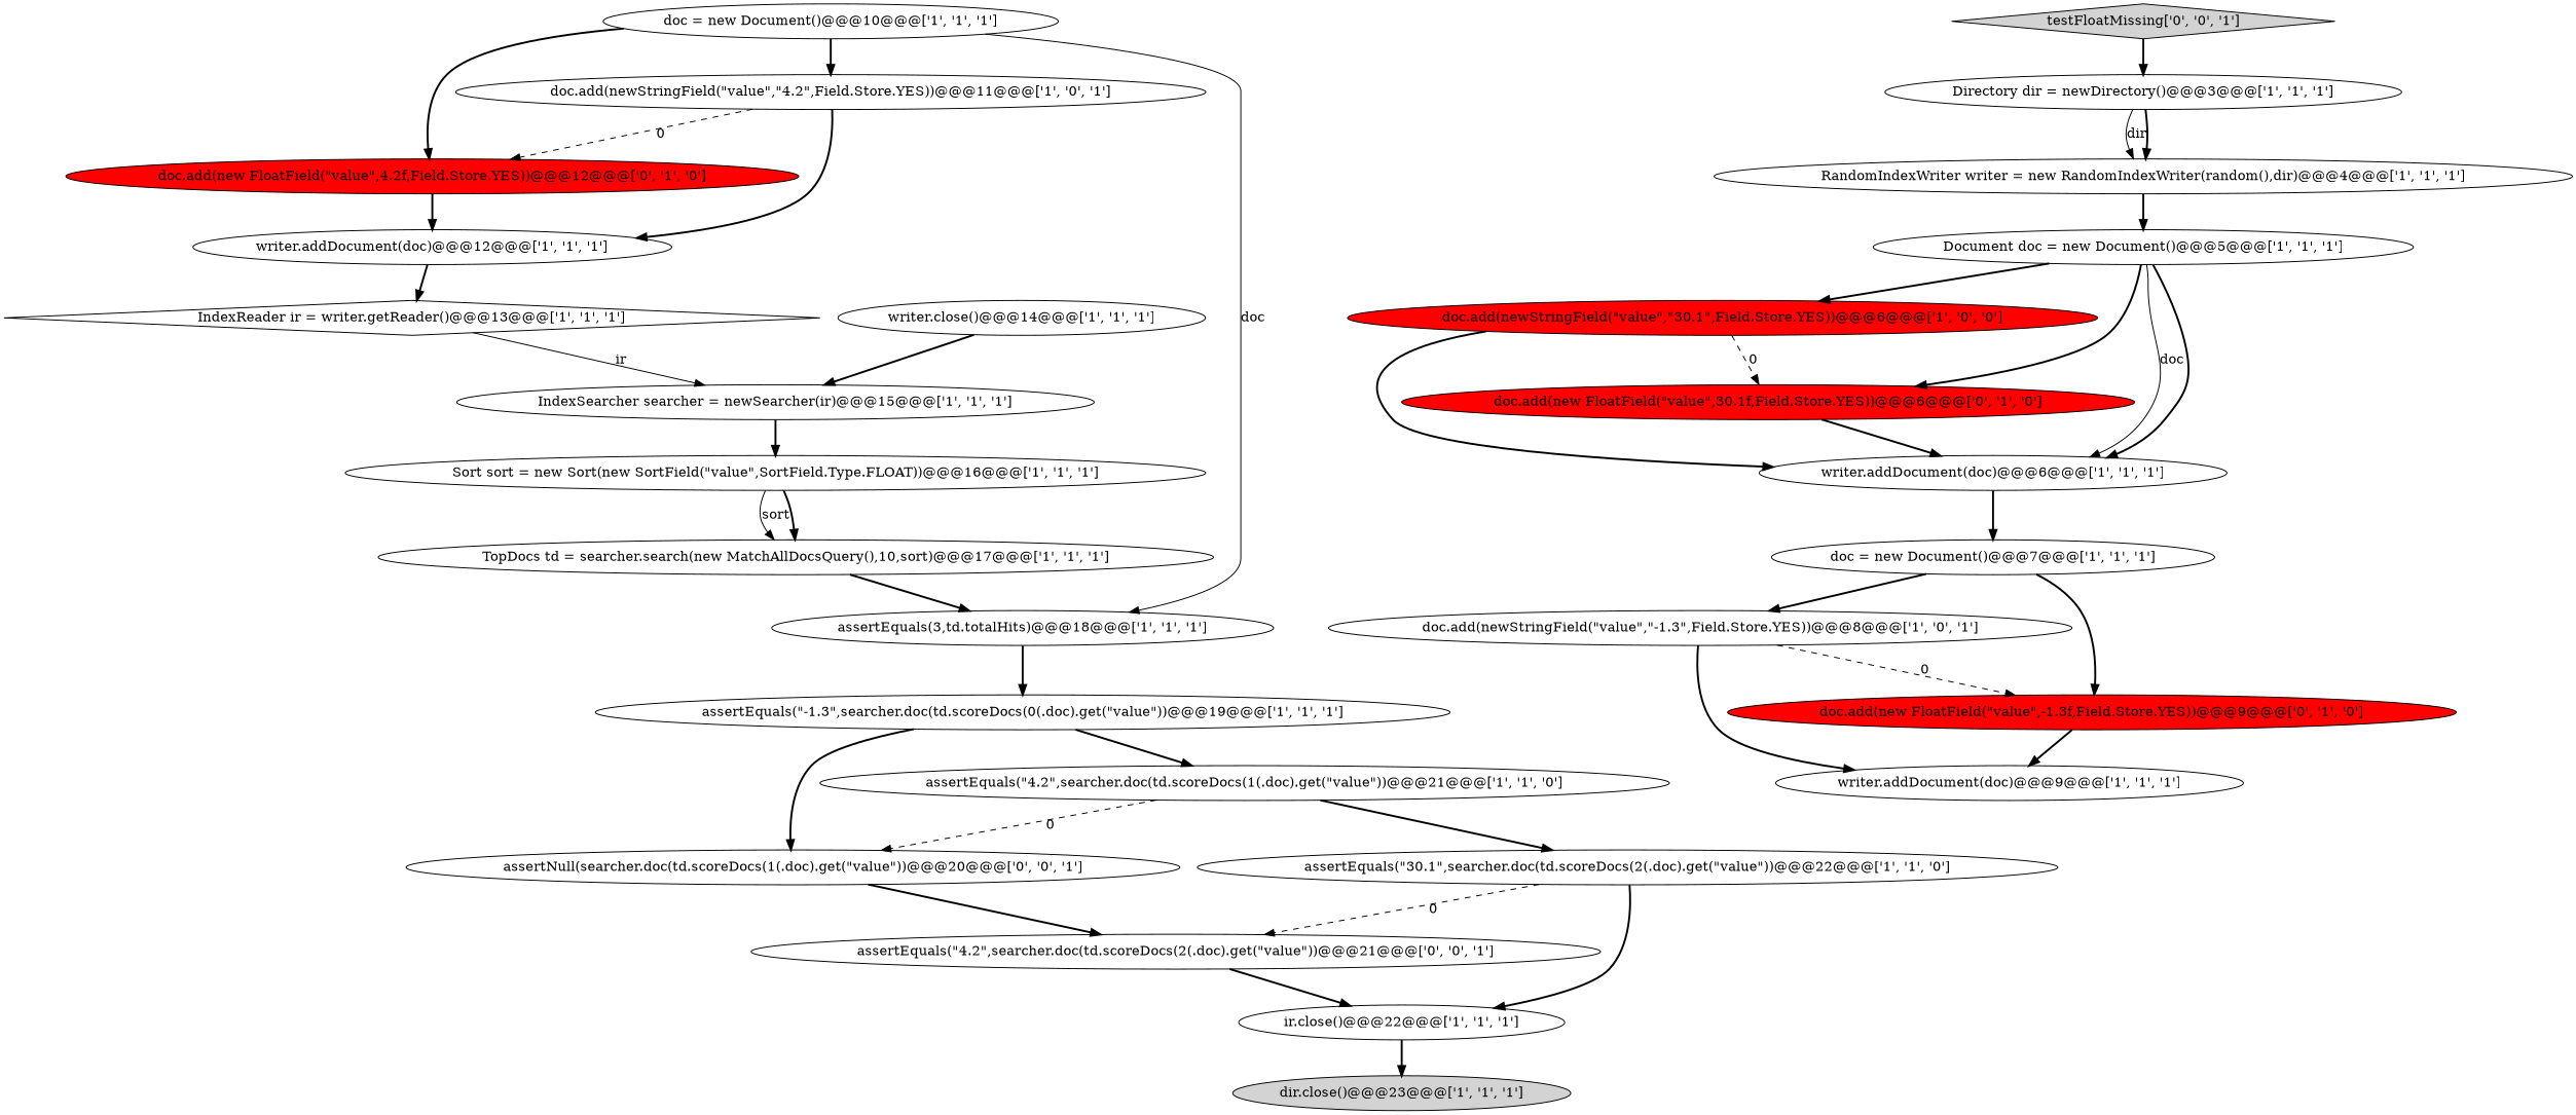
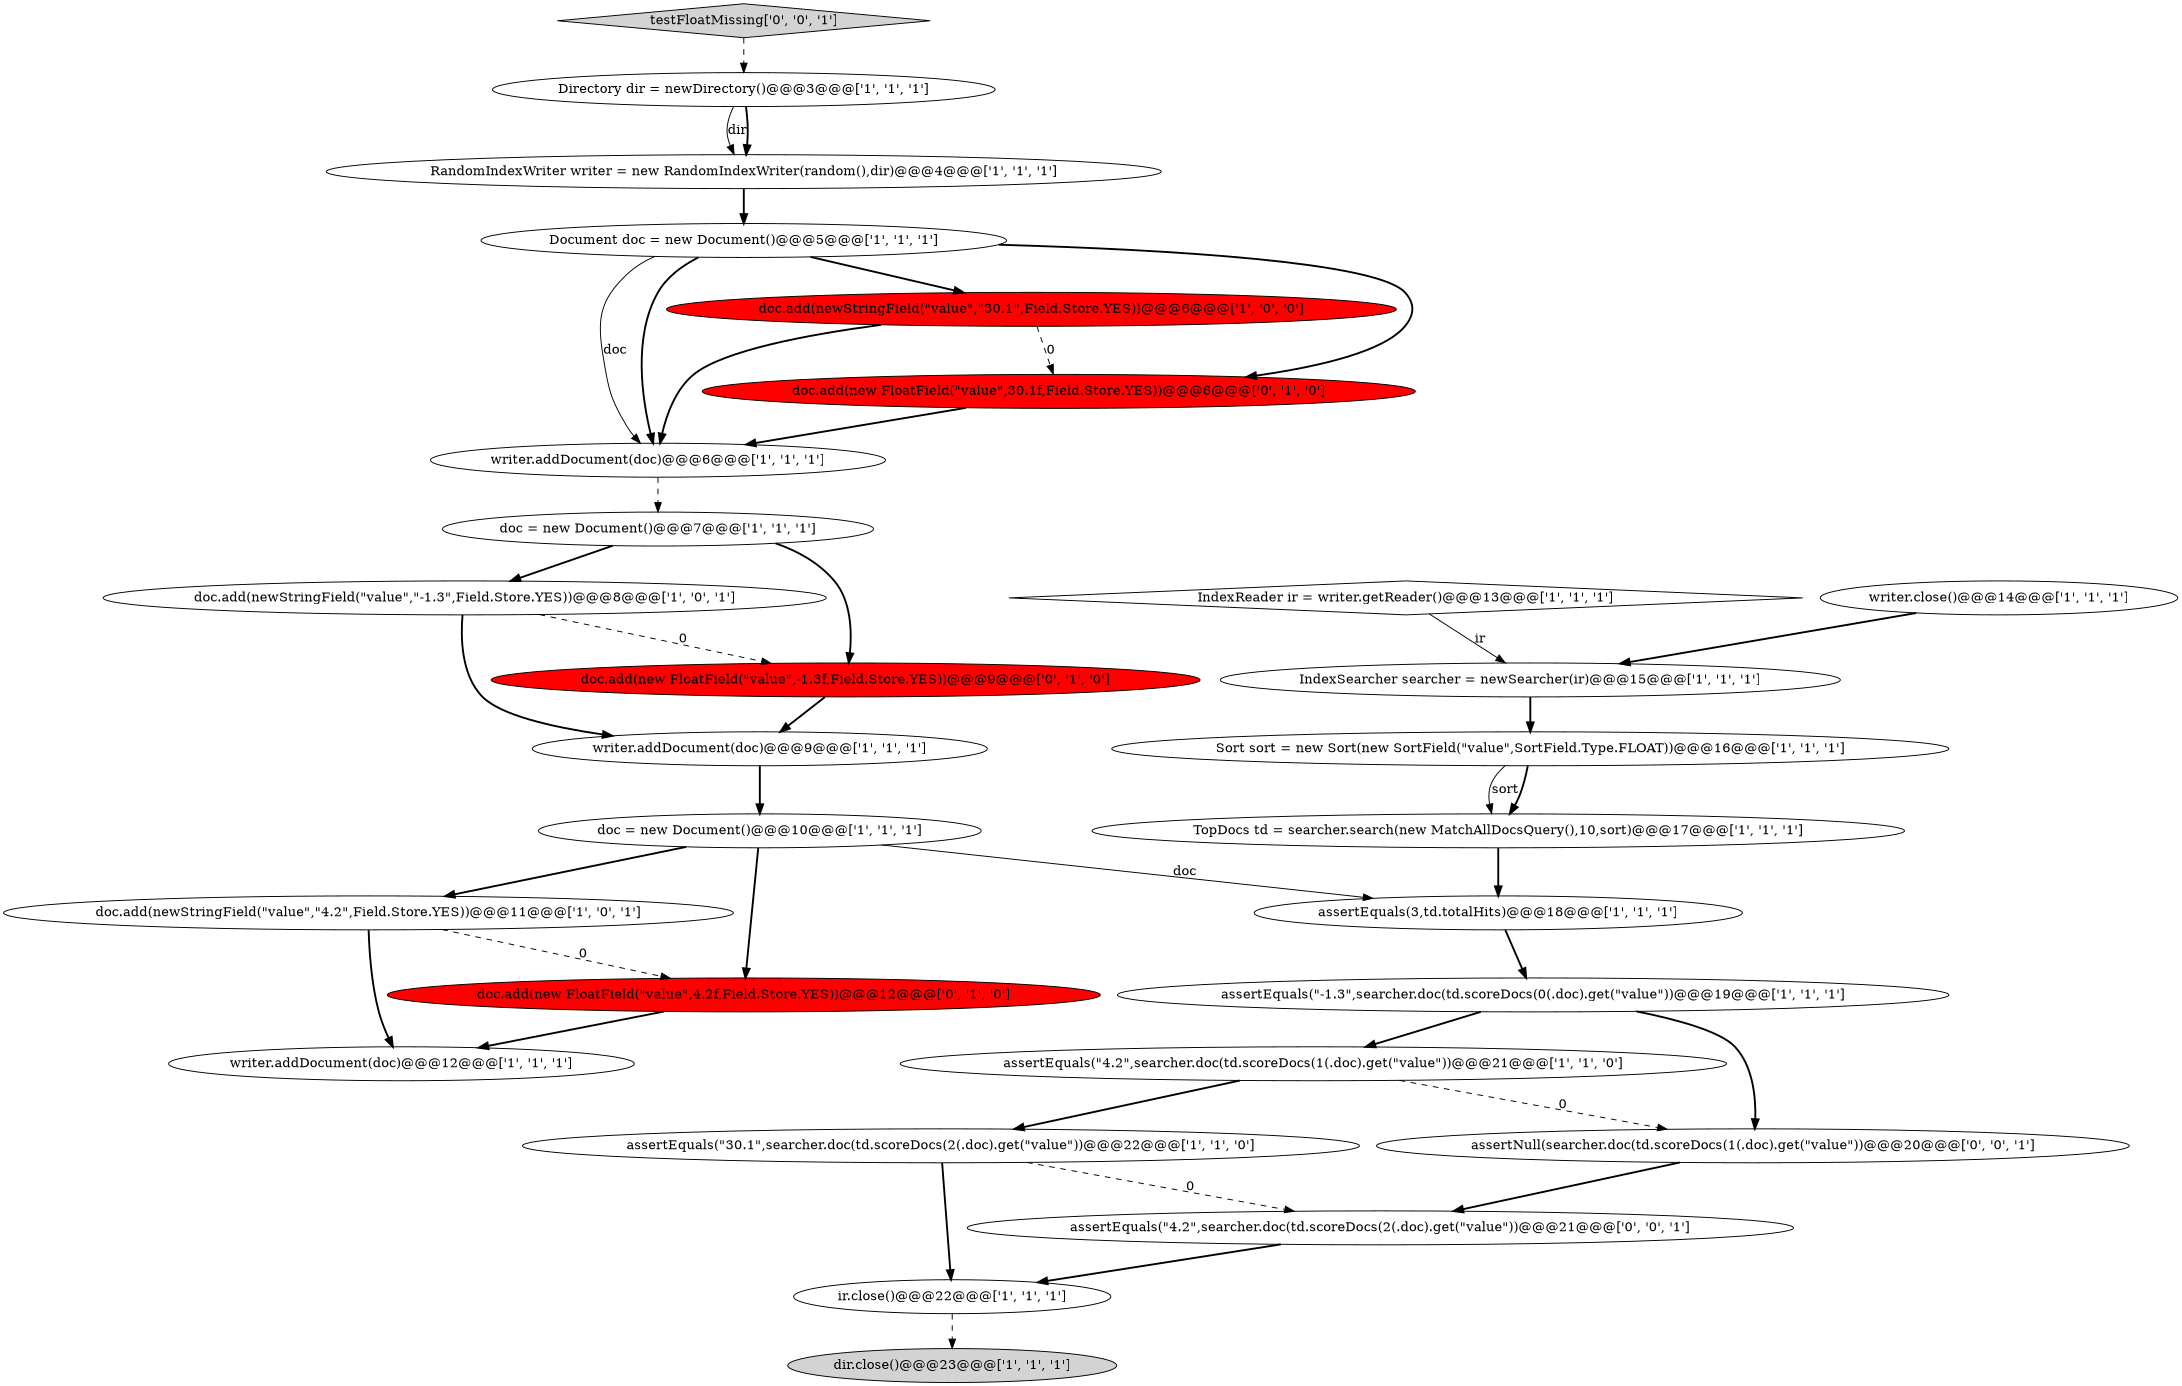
  digraph {
    node [fillcolor=white shape=ellipse style=filled]
    edge [style=bold]
    n1 [label="doc.add(newStringField(\"value\",\"4.2\",Field.Store.YES))@@@11@@@['1', '0', '1']"]
    n2 [label="writer.addDocument(doc)@@@12@@@['1', '1', '1']"]
    n3 [fillcolor=red label="doc.add(new FloatField(\"value\",4.2f,Field.Store.YES))@@@12@@@['0', '1', '0']"]
    n4 [label="IndexReader ir = writer.getReader()@@@13@@@['1', '1', '1']" shape=diamond]
    n5 [fillcolor=lightgray label="testFloatMissing['0', '0', '1']" shape=diamond]
    n6 [label="Directory dir = newDirectory()@@@3@@@['1', '1', '1']"]
    n7 [label="RandomIndexWriter writer = new RandomIndexWriter(random(),dir)@@@4@@@['1', '1', '1']"]
    n8 [label="Document doc = new Document()@@@5@@@['1', '1', '1']"]
    n9 [fillcolor=red label="doc.add(newStringField(\"value\",\"30.1\",Field.Store.YES))@@@6@@@['1', '0', '0']"]
    n10 [fillcolor=red label="doc.add(new FloatField(\"value\",30.1f,Field.Store.YES))@@@6@@@['0', '1', '0']"]
    n11 [label="writer.addDocument(doc)@@@6@@@['1', '1', '1']"]
    n12 [label="doc = new Document()@@@7@@@['1', '1', '1']"]
    n13 [label="assertEquals(\"30.1\",searcher.doc(td.scoreDocs(2(.doc).get(\"value\"))@@@22@@@['1', '1', '0']"]
    n14 [label="assertEquals(\"4.2\",searcher.doc(td.scoreDocs(2(.doc).get(\"value\"))@@@21@@@['0', '0', '1']"]
    n15 [label="ir.close()@@@22@@@['1', '1', '1']"]
    n16 [fillcolor=lightgray label="dir.close()@@@23@@@['1', '1', '1']"]
    n17 [label="IndexSearcher searcher = newSearcher(ir)@@@15@@@['1', '1', '1']"]
    n18 [label="Sort sort = new Sort(new SortField(\"value\",SortField.Type.FLOAT))@@@16@@@['1', '1', '1']"]
    n19 [label="writer.close()@@@14@@@['1', '1', '1']"]
    n20 [label="TopDocs td = searcher.search(new MatchAllDocsQuery(),10,sort)@@@17@@@['1', '1', '1']"]
    n21 [label="assertEquals(3,td.totalHits)@@@18@@@['1', '1', '1']"]
    n22 [label="assertEquals(\"-1.3\",searcher.doc(td.scoreDocs(0(.doc).get(\"value\"))@@@19@@@['1', '1', '1']"]
    n23 [label="writer.addDocument(doc)@@@9@@@['1', '1', '1']"]
    n24 [label="doc = new Document()@@@10@@@['1', '1', '1']"]
    n25 [label="doc.add(newStringField(\"value\",\"-1.3\",Field.Store.YES))@@@8@@@['1', '0', '1']"]
    n26 [fillcolor=red label="doc.add(new FloatField(\"value\",-1.3f,Field.Store.YES))@@@9@@@['0', '1', '0']"]
    n27 [label="assertNull(searcher.doc(td.scoreDocs(1(.doc).get(\"value\"))@@@20@@@['0', '0', '1']"]
    n28 [label="assertEquals(\"4.2\",searcher.doc(td.scoreDocs(1(.doc).get(\"value\"))@@@21@@@['1', '1', '0']"]
    n1 -> n2
    n1 -> n3 [label=0 style=dashed]
-   n2 -> n4
    n3 -> n2
    n4 -> n17 [label=ir style=solid]
-   n5 -> n6
+   n5 -> n6 [style=dashed]
    n6 -> n7 [label=dir style=solid]
    n6 -> n7
    n7 -> n8
    n8 -> n9
    n8 -> n10
    n8 -> n11 [label=doc style=solid]
    n8 -> n11
    n9 -> n10 [label=0 style=dashed]
    n9 -> n11
    n10 -> n11
-   n11 -> n12
+   n11 -> n12 [style=dashed]
    n12 -> n25
    n12 -> n26
    n13 -> n14 [label=0 style=dashed]
    n13 -> n15
    n14 -> n15
-   n15 -> n16
+   n15 -> n16 [style=dashed]
    n17 -> n18
    n18 -> n20 [label=sort style=solid]
    n18 -> n20
    n19 -> n17
    n20 -> n21
    n21 -> n22
    n22 -> n27
    n22 -> n28
+   n23 -> n24
    n24 -> n1
    n24 -> n3
    n24 -> n21 [label=doc style=solid]
    n25 -> n23
    n25 -> n26 [label=0 style=dashed]
    n26 -> n23
    n27 -> n14
    n28 -> n13
    n28 -> n27 [label=0 style=dashed]
  }
